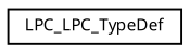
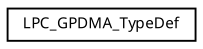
  digraph {
    rankdir=LR
-   n1 [color=black fillcolor=white fontname=Sans fontsize=8 height=0.2 label=LPC_LPC_TypeDef shape=record style=filled width=0.4]
+   n1 [color=black fillcolor=white fontname=Sans fontsize=8 height=0.2 label=LPC_GPDMA_TypeDef shape=record style=filled width=0.4]
  }
